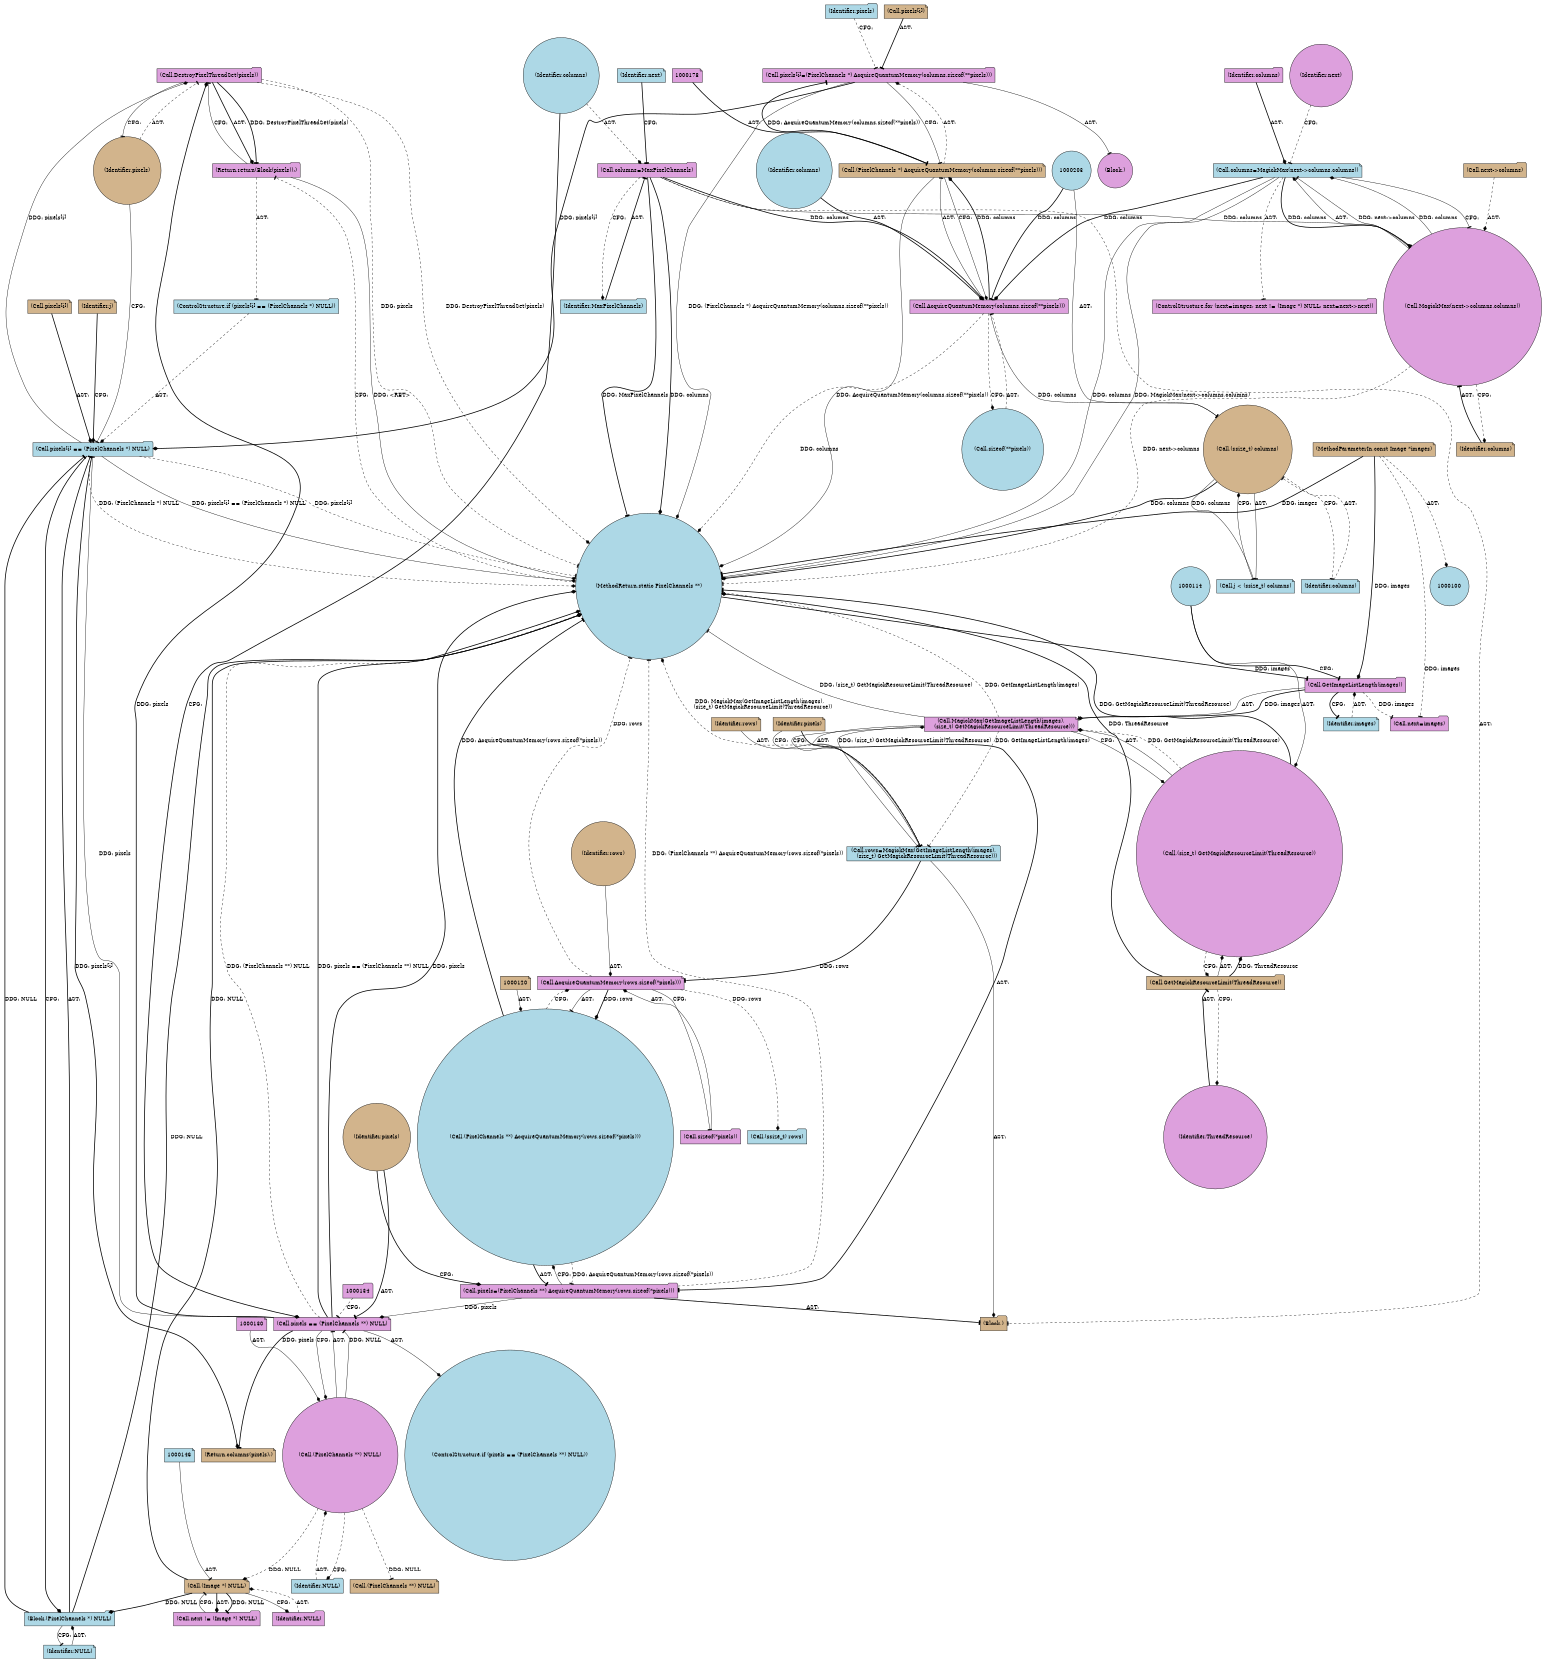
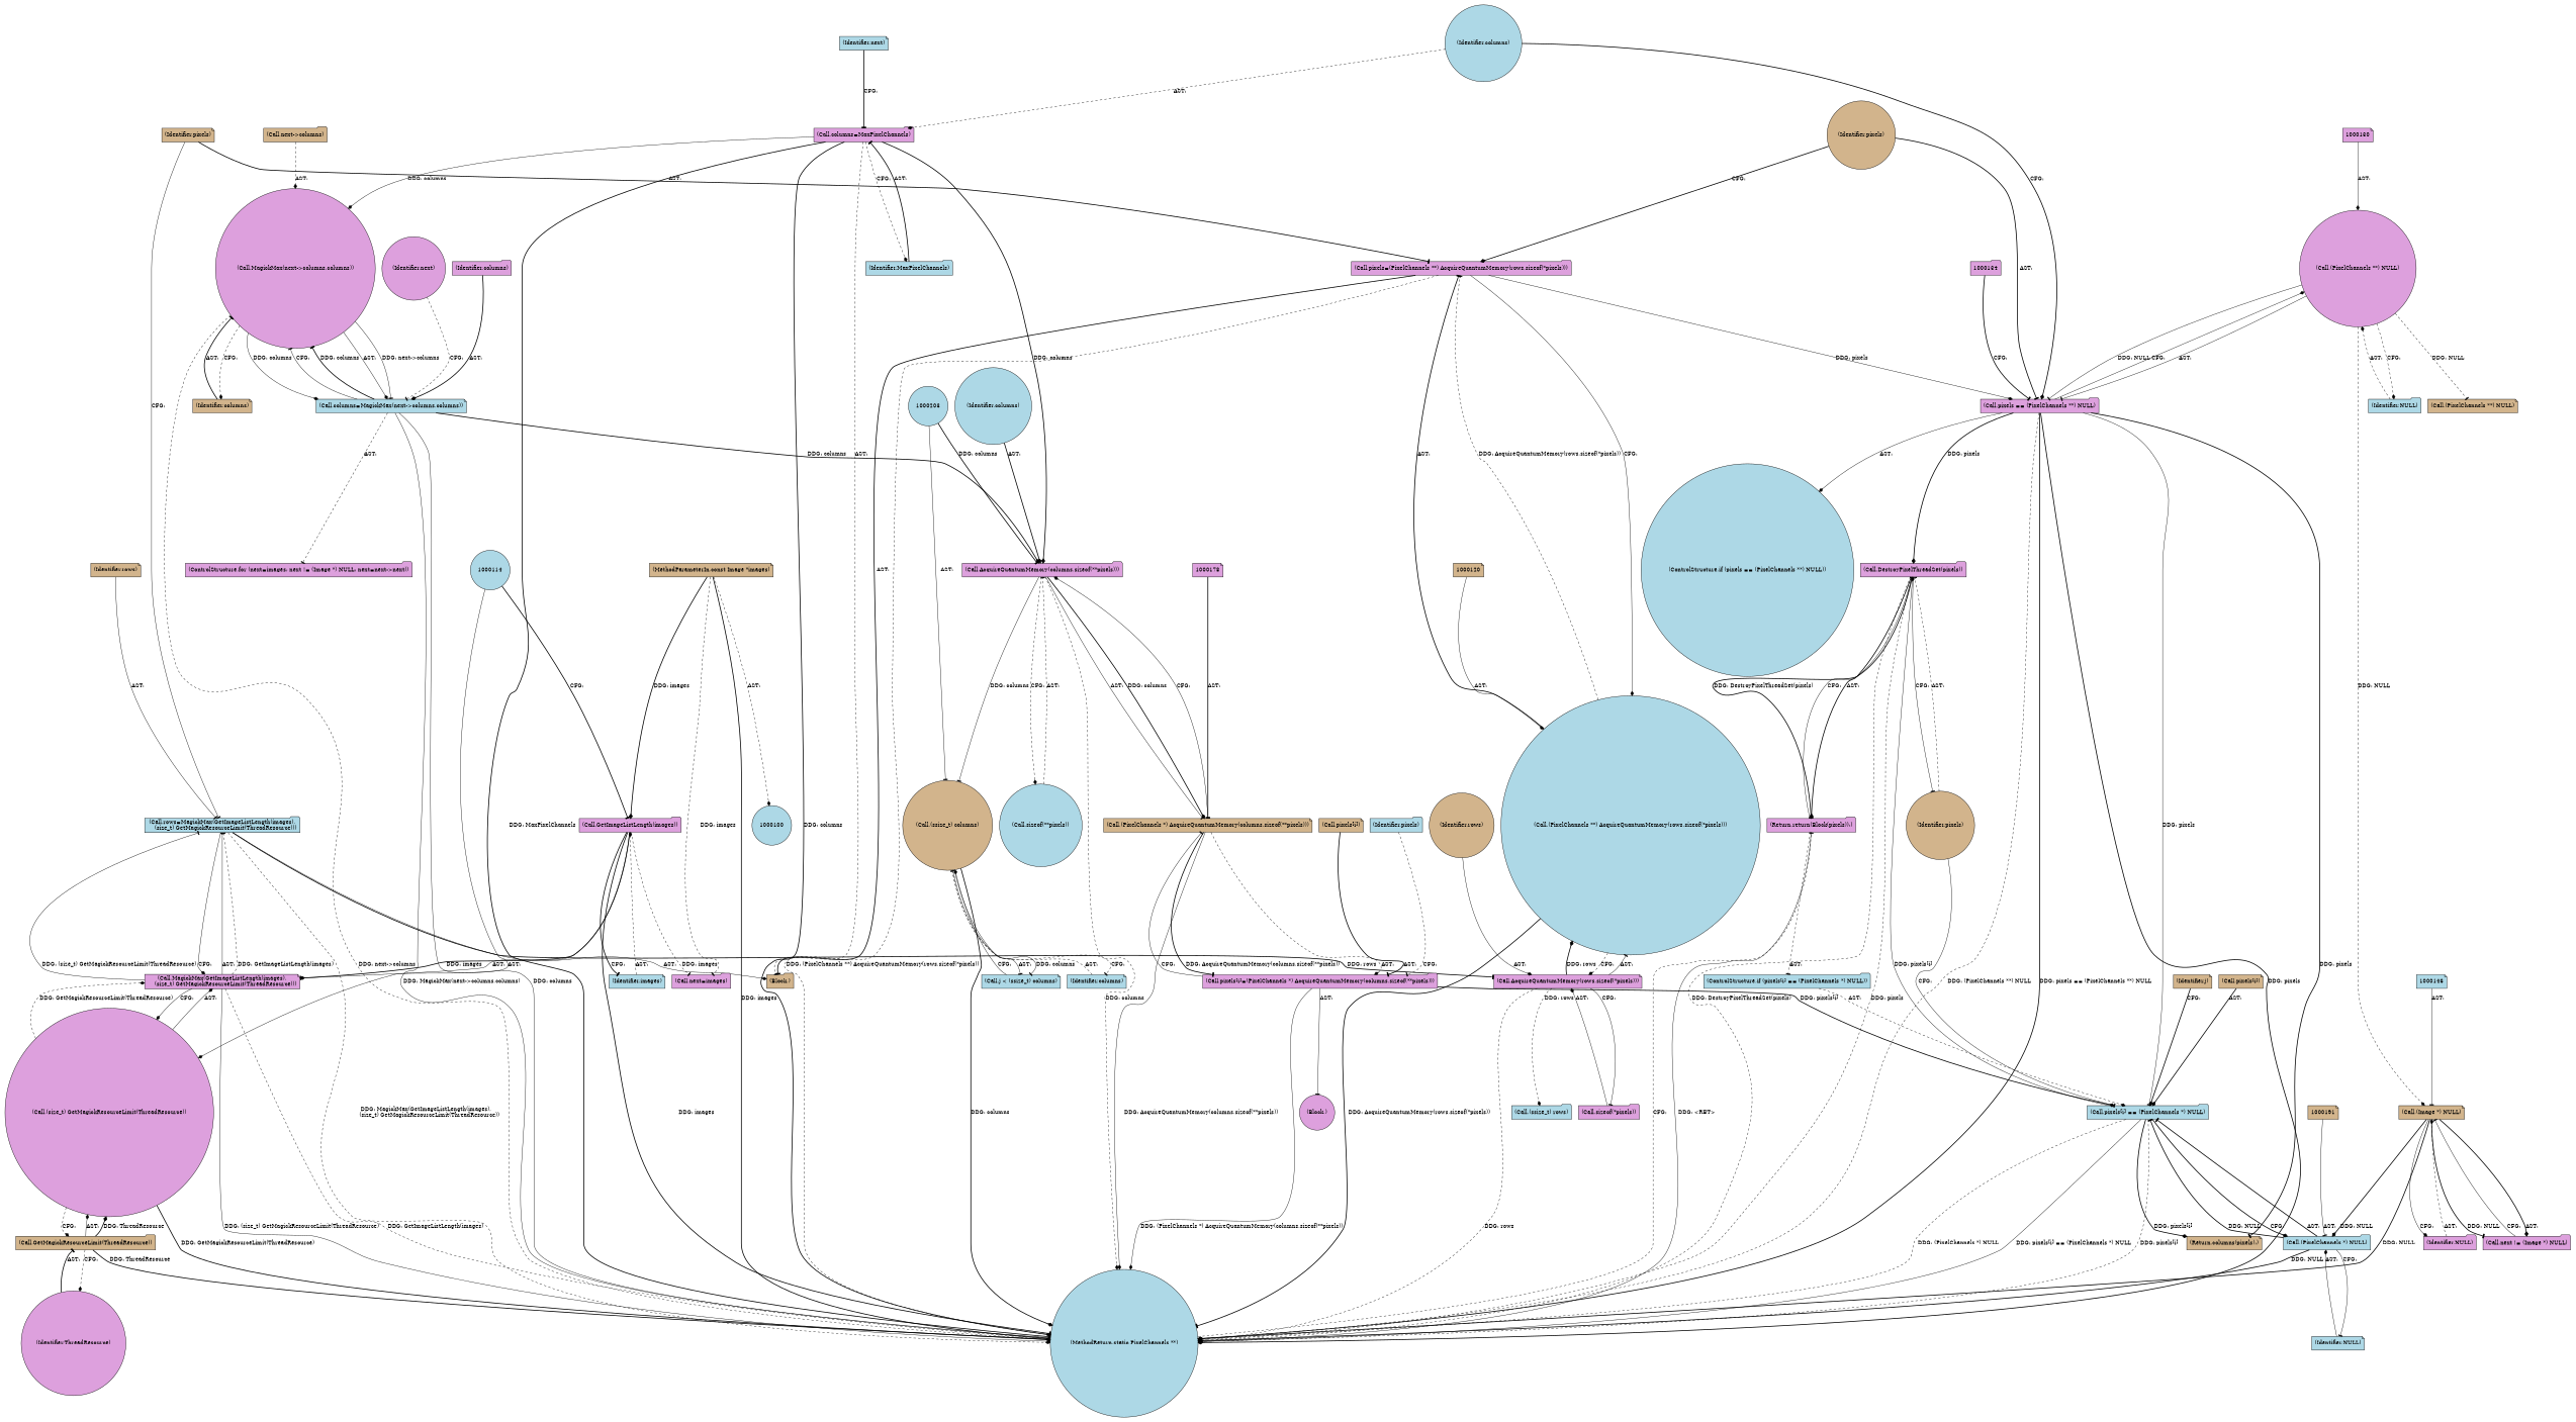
  digraph {
    node [fillcolor=plum shape=folder style=filled]
    edge [arrowhead=tee style=solid]
    n1 [label="(Call,DestroyPixelThreadSet(pixels))"]
    n2 [label="(Return,return(Block(pixels));)"]
    n3 [fillcolor=tan label="(Identifier,pixels)" shape=circle]
    n4 [fillcolor=lightblue label="(MethodReturn,static PixelChannels **)" shape=circle]
    n5 [fillcolor=lightblue label="(ControlStructure,if (pixels[i] == (PixelChannels *) NULL))"]
    n6 [fillcolor=lightblue label="(Call,pixels[i] == (PixelChannels *) NULL)"]
-   n7 [fillcolor=lightblue label="(Block,(PixelChannels *) NULL)"]
+   n7 [fillcolor=lightblue label="(Call,(PixelChannels *) NULL)"]
    n8 [fillcolor=tan label="(Return,columns(pixels);)" shape=note]
    n9 [fillcolor=lightblue label="(Identifier,NULL)" shape=note]
-   n10 [label="(Call,pixels == (PixelChannels **) NULL)" shape=note]
+   n10 [label="(Call,pixels == (PixelChannels **) NULL)"]
    n11 [label="(Call,(PixelChannels **) NULL)" shape=circle]
    n12 [fillcolor=lightblue label="(ControlStructure,if (pixels == (PixelChannels **) NULL))" shape=circle]
    n13 [fillcolor=tan label="(Call,(Image *) NULL)" shape=note]
    n14 [fillcolor=lightblue label="(Identifier,NULL)"]
    n15 [fillcolor=tan label="(Call,(PixelChannels **) NULL)" shape=note]
    n16 [label="(Call,pixels=(PixelChannels **) AcquireQuantumMemory(rows,sizeof(*pixels)))"]
    n17 [fillcolor=lightblue label="(Call,(PixelChannels **) AcquireQuantumMemory(rows,sizeof(*pixels)))" shape=circle]
    n18 [fillcolor=tan label="(Block,)"]
    n19 [label="(Call,AcquireQuantumMemory(rows,sizeof(*pixels)))" shape=note]
    n20 [fillcolor=lightblue label="(Call,(ssize_t) rows)"]
    n21 [label="(Call,sizeof(*pixels))"]
    n22 [fillcolor=lightblue label="(Call,rows=MagickMax(GetImageListLength(images),\n    (size_t) GetMagickResourceLimit(ThreadResource)))"]
    n23 [label="(Call,MagickMax(GetImageListLength(images),\n    (size_t) GetMagickResourceLimit(ThreadResource)))" shape=note]
    n24 [label="(Call,(size_t) GetMagickResourceLimit(ThreadResource))" shape=circle]
    n25 [fillcolor=tan label="(Call,GetMagickResourceLimit(ThreadResource))"]
    n26 [label="(Call,GetImageListLength(images))"]
    n27 [fillcolor=lightblue label="(Identifier,images)" shape=note]
    n28 [label="(Call,next=images)"]
    n29 [fillcolor=tan label="(MethodParameterIn,const Image *images)" shape=note]
    1000100 [fillcolor=lightblue shape=circle]
    n31 [label="(Identifier,ThreadResource)" shape=circle]
    n32 [label="(Identifier,NULL)"]
    n33 [label="(Call,next != (Image *) NULL)"]
    n34 [label="(Call,pixels[i]=(PixelChannels *) AcquireQuantumMemory(columns,sizeof(**pixels)))"]
    n35 [fillcolor=tan label="(Call,(PixelChannels *) AcquireQuantumMemory(columns,sizeof(**pixels)))" shape=note]
    n36 [label="(Block,)" shape=circle]
    n37 [label="(Call,AcquireQuantumMemory(columns,sizeof(**pixels)))"]
    n38 [fillcolor=tan label="(Call,(ssize_t) columns)" shape=circle]
    n39 [fillcolor=lightblue label="(Call,sizeof(**pixels))" shape=circle]
    n40 [fillcolor=lightblue label="(Identifier,columns)" shape=note]
    n41 [fillcolor=lightblue label="(Call,j < (ssize_t) columns)" shape=note]
    n42 [fillcolor=lightblue label="(Call,columns=MagickMax(next->columns,columns))" shape=note]
    n43 [label="(Call,MagickMax(next->columns,columns))" shape=circle]
    n44 [label="(ControlStructure,for (next=images; next != (Image *) NULL; next=next->next))"]
    n45 [fillcolor=tan label="(Identifier,columns)" shape=note]
    n46 [label="(Call,columns=MaxPixelChannels)"]
    n47 [fillcolor=lightblue label="(Identifier,MaxPixelChannels)"]
    n48 [fillcolor=lightblue label="(Identifier,columns)" shape=circle]
    n49 [fillcolor=tan label="(Identifier,rows)" shape=note]
    n50 [label="(Identifier,next)" shape=circle]
    n51 [fillcolor=lightblue label="(Identifier,next)" shape=note]
    n52 [fillcolor=tan label="(Identifier,j)" shape=note]
    n53 [fillcolor=tan label="(Call,next->columns)"]
    n54 [fillcolor=tan label="(Identifier,rows)" shape=circle]
    n55 [fillcolor=lightblue label="(Identifier,columns)" shape=circle]
    n56 [fillcolor=tan label="(Identifier,pixels)" shape=note]
    n57 [fillcolor=lightblue label="(Identifier,pixels)"]
    n58 [fillcolor=tan label="(Call,pixels[i])" shape=note]
    n59 [fillcolor=tan label="(Identifier,pixels)" shape=circle]
    n60 [label="(Identifier,columns)"]
    n61 [fillcolor=tan label="(Call,pixels[i])" shape=note]
    1000134
    1000120 [fillcolor=tan shape=note]
    1000114 [fillcolor=lightblue shape=circle]
    1000130 [shape=note]
    1000178 [shape=note]
    1000203 [fillcolor=lightblue shape=circle]
+   1000191 [fillcolor=tan shape=note]
    1000146 [fillcolor=lightblue shape=note]
    n1 -> n2 [arrowhead=diamond label="AST: " style=bold]
    n1 -> n2 [label="DDG: DestroyPixelThreadSet(pixels)" style=bold]
    n1 -> n3 [label="CFG: "]
    n1 -> n4 [arrowhead=diamond label="DDG: DestroyPixelThreadSet(pixels)" style=dashed]
    n1 -> n4 [label="DDG: pixels" style=dashed]
    n2 -> n1 [label="CFG: "]
    n2 -> n4 [arrowhead=diamond label="DDG: <RET>"]
    n2 -> n5 [label="AST: " style=dashed]
    n3 -> n1 [label="AST: " style=dashed]
    n3 -> n6 [label="CFG: "]
    n4 -> n2 [label="CFG: " style=dashed]
    n5 -> n6 [arrowhead=diamond label="AST: " style=dashed]
    n6 -> n1 [arrowhead=diamond label="DDG: pixels[i]"]
    n6 -> n4 [arrowhead=diamond label="DDG: pixels[i] == (PixelChannels *) NULL"]
    n6 -> n4 [label="DDG: pixels[i]" style=dashed]
    n6 -> n4 [arrowhead=diamond label="DDG: (PixelChannels *) NULL" style=dashed]
    n6 -> n7 [arrowhead=diamond label="CFG: " style=bold]
    n6 -> n8 [arrowhead=diamond label="DDG: pixels[i]" style=bold]
    n7 -> n4 [arrowhead=diamond label="DDG: NULL" style=bold]
    n7 -> n6 [label="AST: " style=bold]
    n7 -> n6 [label="DDG: NULL" style=bold]
    n7 -> n9 [label="CFG: "]
    n9 -> n7 [arrowhead=diamond label="AST: "]
    n10 -> n1 [arrowhead=diamond label="DDG: pixels" style=bold]
    n10 -> n4 [arrowhead=diamond label="DDG: (PixelChannels **) NULL" style=dashed]
    n10 -> n4 [arrowhead=diamond label="DDG: pixels == (PixelChannels **) NULL" style=bold]
    n10 -> n4 [arrowhead=diamond label="DDG: pixels" style=bold]
    n10 -> n6 [label="DDG: pixels"]
    n10 -> n8 [label="DDG: pixels" style=bold]
    n10 -> n11 [arrowhead=diamond label="CFG: "]
    n10 -> n12 [arrowhead=diamond label="AST: "]
    n11 -> n10 [label="AST: "]
    n11 -> n10 [label="DDG: NULL"]
    n11 -> n13 [arrowhead=diamond label="DDG: NULL" style=dashed]
    n11 -> n14 [arrowhead=diamond label="CFG: " style=dashed]
    n11 -> n15 [label="DDG: NULL" style=dashed]
    n13 -> n4 [arrowhead=diamond label="DDG: NULL" style=bold]
    n13 -> n7 [arrowhead=diamond label="DDG: NULL" style=bold]
    n13 -> n32 [arrowhead=diamond label="CFG: "]
    n13 -> n33 [arrowhead=diamond label="AST: " style=bold]
    n13 -> n33 [label="DDG: NULL" style=bold]
    n14 -> n11 [arrowhead=diamond label="AST: " style=dashed]
    n16 -> n4 [label="DDG: (PixelChannels **) AcquireQuantumMemory(rows,sizeof(*pixels))" style=dashed]
    n16 -> n10 [arrowhead=diamond label="DDG: pixels"]
    n16 -> n17 [arrowhead=diamond label="CFG: "]
    n16 -> n18 [label="AST: " style=bold]
    n17 -> n4 [label="DDG: AcquireQuantumMemory(rows,sizeof(*pixels))" style=bold]
    n17 -> n16 [label="AST: " style=bold]
    n17 -> n16 [label="DDG: AcquireQuantumMemory(rows,sizeof(*pixels))" style=dashed]
    n17 -> n19 [arrowhead=diamond label="CFG: " style=dashed]
    n19 -> n4 [label="DDG: rows" style=dashed]
    n19 -> n17 [label="AST: "]
    n19 -> n17 [arrowhead=diamond label="DDG: rows" style=bold]
    n19 -> n20 [arrowhead=diamond label="DDG: rows" style=dashed]
    n19 -> n21 [label="CFG: "]
    n21 -> n19 [arrowhead=diamond label="AST: "]
    n22 -> n4 [arrowhead=diamond label="DDG: MagickMax(GetImageListLength(images),\n    (size_t) GetMagickResourceLimit(ThreadResource))" style=dashed]
    n22 -> n18 [arrowhead=diamond label="AST: "]
    n22 -> n19 [label="DDG: rows" style=bold]
    n22 -> n23 [arrowhead=diamond label="CFG: "]
    n23 -> n4 [label="DDG: (size_t) GetMagickResourceLimit(ThreadResource)"]
    n23 -> n4 [label="DDG: GetImageListLength(images)" style=dashed]
    n23 -> n22 [label="AST: "]
    n23 -> n22 [label="DDG: GetImageListLength(images)" style=dashed]
    n23 -> n22 [label="DDG: (size_t) GetMagickResourceLimit(ThreadResource)"]
    n23 -> n24 [arrowhead=diamond label="CFG: "]
    n24 -> n4 [label="DDG: GetMagickResourceLimit(ThreadResource)" style=bold]
    n24 -> n23 [arrowhead=diamond label="AST: "]
    n24 -> n23 [arrowhead=diamond label="DDG: GetMagickResourceLimit(ThreadResource)" style=dashed]
    n24 -> n25 [arrowhead=diamond label="CFG: " style=dashed]
    n25 -> n4 [arrowhead=diamond label="DDG: ThreadResource" style=bold]
    n25 -> n24 [arrowhead=diamond label="AST: "]
    n25 -> n24 [arrowhead=diamond label="DDG: ThreadResource" style=bold]
    n25 -> n31 [arrowhead=diamond label="CFG: " style=dashed]
-   n4 -> n26 [label="DDG: images" style=bold]
+   n26 -> n4 [label="DDG: images" style=bold]
    n26 -> n23 [label="AST: "]
    n26 -> n23 [arrowhead=diamond label="DDG: images" style=bold]
    n26 -> n27 [label="CFG: " style=bold]
    n26 -> n28 [label="DDG: images" style=dashed]
    n27 -> n26 [arrowhead=diamond label="AST: " style=dashed]
    n29 -> n4 [label="DDG: images" style=bold]
    n29 -> n26 [arrowhead=diamond label="DDG: images" style=bold]
    n29 -> n28 [label="DDG: images" style=dashed]
    n29 -> 1000100 [arrowhead=diamond label="AST: " style=dashed]
    n31 -> n25 [label="AST: " style=bold]
    n32 -> n13 [arrowhead=diamond label="AST: " style=dashed]
    n33 -> n13 [label="CFG: "]
    n34 -> n4 [arrowhead=diamond label="DDG: (PixelChannels *) AcquireQuantumMemory(columns,sizeof(**pixels))"]
    n34 -> n6 [arrowhead=diamond label="DDG: pixels[i]" style=bold]
    n34 -> n35 [label="CFG: "]
    n34 -> n36 [label="AST: "]
    n35 -> n4 [arrowhead=diamond label="DDG: AcquireQuantumMemory(columns,sizeof(**pixels))"]
    n35 -> n34 [arrowhead=diamond label="AST: " style=dashed]
    n35 -> n34 [label="DDG: AcquireQuantumMemory(columns,sizeof(**pixels))" style=bold]
    n35 -> n37 [arrowhead=diamond label="CFG: "]
    n37 -> n4 [arrowhead=diamond label="DDG: columns" style=dashed]
    n37 -> n35 [label="AST: "]
    n37 -> n35 [arrowhead=diamond label="DDG: columns" style=bold]
    n37 -> n38 [label="DDG: columns"]
    n37 -> n39 [arrowhead=diamond label="CFG: " style=dashed]
    n38 -> n4 [arrowhead=diamond label="DDG: columns" style=bold]
    n38 -> n40 [label="CFG: " style=dashed]
    n38 -> n41 [label="AST: "]
    n38 -> n41 [label="DDG: columns"]
    n39 -> n37 [label="AST: " style=dashed]
    n40 -> n38 [label="AST: " style=dashed]
    n41 -> n38 [arrowhead=diamond label="CFG: "]
    n42 -> n4 [label="DDG: columns"]
    n42 -> n4 [label="DDG: MagickMax(next->columns,columns)"]
    n42 -> n37 [arrowhead=diamond label="DDG: columns" style=bold]
    n42 -> n43 [label="CFG: "]
    n42 -> n43 [label="DDG: columns" style=bold]
    n42 -> n44 [label="AST: " style=dashed]
    n43 -> n4 [label="DDG: next->columns" style=dashed]
    n43 -> n42 [arrowhead=diamond label="AST: "]
    n43 -> n42 [label="DDG: next->columns"]
    n43 -> n42 [arrowhead=diamond label="DDG: columns"]
    n43 -> n45 [arrowhead=diamond label="CFG: " style=dashed]
    n45 -> n43 [label="AST: " style=bold]
    n46 -> n4 [arrowhead=diamond label="DDG: columns" style=bold]
    n46 -> n4 [label="DDG: MaxPixelChannels" style=bold]
    n46 -> n18 [label="AST: " style=dashed]
    n46 -> n37 [arrowhead=diamond label="DDG: columns" style=bold]
    n46 -> n43 [arrowhead=diamond label="DDG: columns"]
    n46 -> n47 [arrowhead=diamond label="CFG: " style=dashed]
    n47 -> n46 [label="AST: " style=bold]
    n48 -> n10 [arrowhead=diamond label="CFG: " style=bold]
    n48 -> n46 [arrowhead=diamond label="AST: " style=dashed]
    n49 -> n22 [label="AST: "]
    n50 -> n42 [label="CFG: " style=dashed]
    n51 -> n46 [label="CFG: " style=bold]
    n52 -> n6 [arrowhead=diamond label="CFG: " style=bold]
    n53 -> n43 [arrowhead=diamond label="AST: " style=dashed]
    n54 -> n19 [arrowhead=diamond label="AST: "]
    n55 -> n37 [arrowhead=diamond label="AST: " style=bold]
    n56 -> n16 [label="AST: " style=bold]
    n56 -> n22 [label="CFG: "]
    n57 -> n34 [label="CFG: " style=dashed]
    n58 -> n6 [arrowhead=diamond label="AST: " style=bold]
    n59 -> n10 [label="AST: " style=bold]
    n59 -> n16 [arrowhead=diamond label="CFG: " style=bold]
    n60 -> n42 [arrowhead=diamond label="AST: " style=bold]
    n61 -> n34 [label="AST: " style=bold]
-   1000134 -> n10 [label="CFG: " style=dashed]
+   1000134 -> n10 [label="CFG: " style=bold]
    1000120 -> n17 [arrowhead=diamond label="AST: "]
    1000114 -> n24 [arrowhead=diamond label="AST: "]
    1000114 -> n26 [label="CFG: " style=bold]
    1000130 -> n11 [arrowhead=diamond label="AST: "]
    1000178 -> n35 [label="AST: " style=bold]
    1000203 -> n37 [label="DDG: columns" style=bold]
    1000203 -> n38 [label="AST: "]
+   1000191 -> n7 [label="AST: "]
    1000146 -> n13 [label="AST: "]
  }
